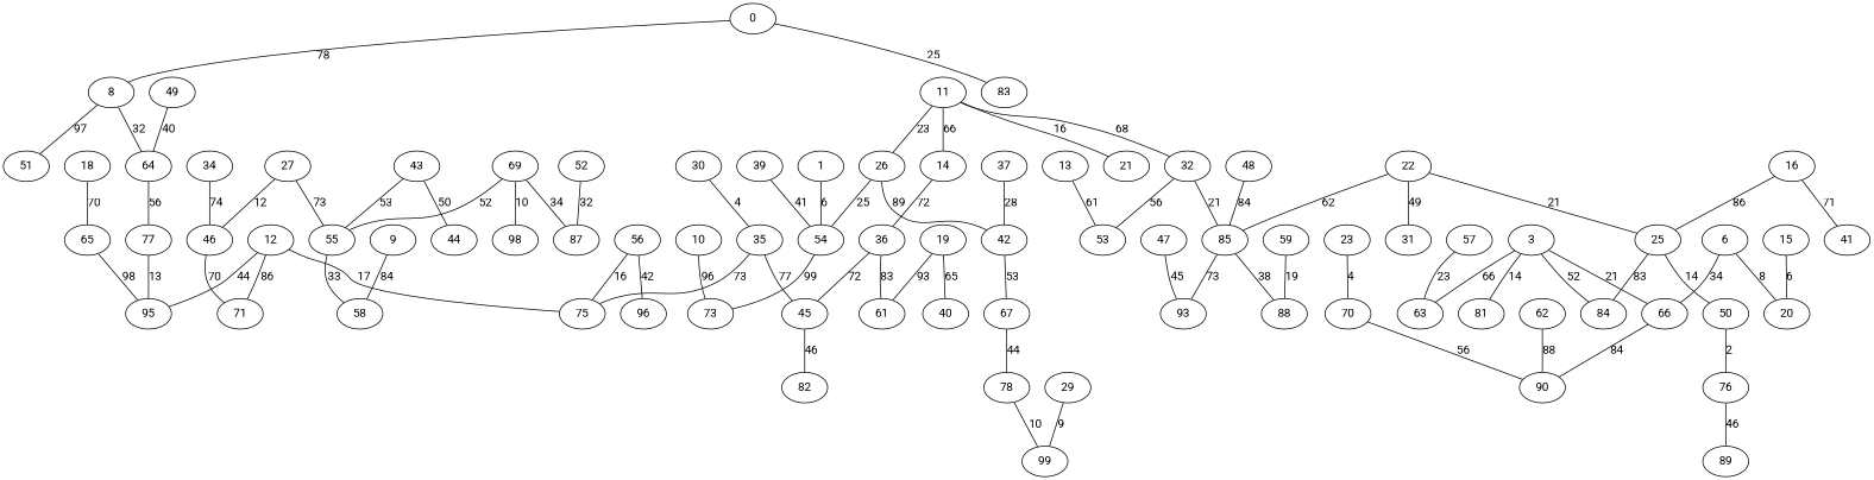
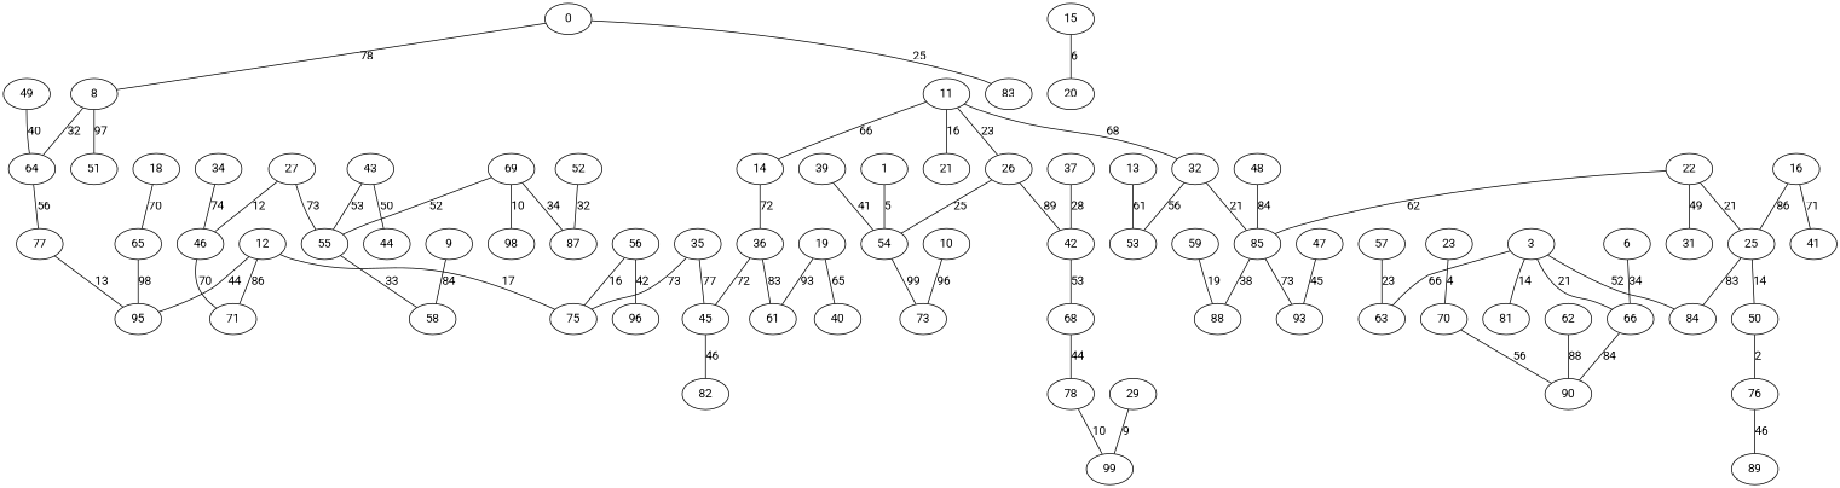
  graph {
    fontname=Roboto
    node [fontname=Roboto]
    edge [fontname=Roboto]
    n1 [label=0]
    n2 [label=8]
    n3 [label=83]
    n4 [label=51]
    n5 [label=64]
    n6 [label=1]
    n7 [label=54]
    n8 [label=73]
    n9 [label=3]
    n10 [label=63]
    n11 [label=66]
    n12 [label=81]
    n13 [label=84]
    n14 [label=41]
    n15 [label=90]
    n16 [label=6]
    n17 [label=20]
    n18 [label=77]
    n19 [label=9]
    n20 [label=58]
    n21 [label=10]
    n22 [label=11]
    n23 [label=14]
    n24 [label=21]
    n25 [label=26]
    n26 [label=32]
    n27 [label=36]
    n28 [label=42]
    n29 [label=53]
    n30 [label=85]
    n31 [label=12]
    n32 [label=71]
    n33 [label=75]
    n34 [label=95]
    n35 [label=13]
    n36 [label=61]
    n37 [label=45]
    n38 [label=15]
    n39 [label=16]
    n40 [label=25]
    n41 [label=50]
    n42 [label=18]
    n43 [label=65]
    n44 [label=19]
    n45 [label=40]
    n46 [label=22]
    n47 [label=31]
    n48 [label=93]
    n49 [label=88]
    n50 [label=23]
    n51 [label=70]
    n52 [label=76]
-   n53 [label=67]
+   n53 [label=68]
    n54 [label=27]
    n55 [label=46]
    n56 [label=55]
    n57 [label=29]
    n58 [label=99]
-   n59 [label=30]
    n60 [label=35]
    n61 [label=34]
    n62 [label=82]
    n63 [label=37]
    n64 [label=39]
    n65 [label=78]
    n66 [label=43]
    n67 [label=44]
    n68 [label=47]
    n69 [label=48]
    n70 [label=49]
    n71 [label=89]
    n72 [label=52]
    n73 [label=87]
    n74 [label=56]
    n75 [label=96]
    n76 [label=57]
    n77 [label=59]
    n78 [label=62]
    n79 [label=69]
    n80 [label=98]
    n1 -- n2 [label=78]
    n1 -- n3 [label=25]
    n2 -- n4 [label=97]
    n2 -- n5 [label=32]
    n5 -- n18 [label=56]
-   n6 -- n7 [label=6]
+   n6 -- n7 [label=5]
    n7 -- n8 [label=99]
    n9 -- n10 [label=66]
    n9 -- n11 [label=21]
    n9 -- n12 [label=14]
    n9 -- n13 [label=52]
    n11 -- n15 [label=84]
    n16 -- n11 [label=34]
-   n16 -- n17 [label=8]
    n18 -- n34 [label=13]
    n19 -- n20 [label=84]
    n21 -- n8 [label=96]
    n22 -- n23 [label=66]
    n22 -- n24 [label=16]
    n22 -- n25 [label=23]
    n22 -- n26 [label=68]
    n23 -- n27 [label=72]
    n25 -- n7 [label=25]
    n25 -- n28 [label=89]
    n26 -- n29 [label=56]
    n26 -- n30 [label=21]
    n27 -- n36 [label=83]
    n27 -- n37 [label=72]
    n28 -- n53 [label=53]
    n30 -- n48 [label=73]
    n30 -- n49 [label=38]
    n31 -- n32 [label=86]
    n31 -- n33 [label=17]
    n31 -- n34 [label=44]
    n35 -- n29 [label=61]
    n37 -- n62 [label=46]
    n38 -- n17 [label=6]
    n39 -- n14 [label=71]
    n39 -- n40 [label=86]
    n40 -- n13 [label=83]
    n40 -- n41 [label=14]
    n41 -- n52 [label=2]
    n42 -- n43 [label=70]
    n43 -- n34 [label=98]
    n44 -- n36 [label=93]
    n44 -- n45 [label=65]
    n46 -- n30 [label=62]
    n46 -- n40 [label=21]
    n46 -- n47 [label=49]
    n50 -- n51 [label=4]
    n51 -- n15 [label=56]
    n52 -- n71 [label=46]
    n53 -- n65 [label=44]
    n54 -- n55 [label=12]
    n54 -- n56 [label=73]
    n55 -- n32 [label=70]
    n56 -- n20 [label=33]
    n57 -- n58 [label=9]
-   n59 -- n60 [label=4]
    n60 -- n33 [label=73]
    n60 -- n37 [label=77]
    n61 -- n55 [label=74]
    n63 -- n28 [label=28]
    n64 -- n7 [label=41]
    n65 -- n58 [label=10]
    n66 -- n56 [label=53]
    n66 -- n67 [label=50]
    n68 -- n48 [label=45]
    n69 -- n30 [label=84]
    n70 -- n5 [label=40]
    n72 -- n73 [label=32]
    n74 -- n33 [label=16]
    n74 -- n75 [label=42]
    n76 -- n10 [label=23]
    n77 -- n49 [label=19]
    n78 -- n15 [label=88]
    n79 -- n56 [label=52]
    n79 -- n73 [label=34]
    n79 -- n80 [label=10]
  }
